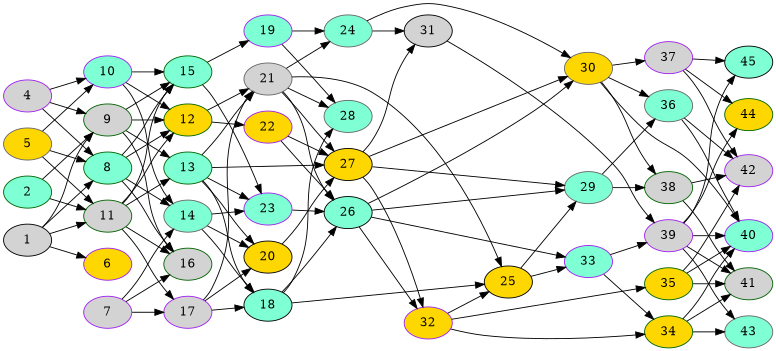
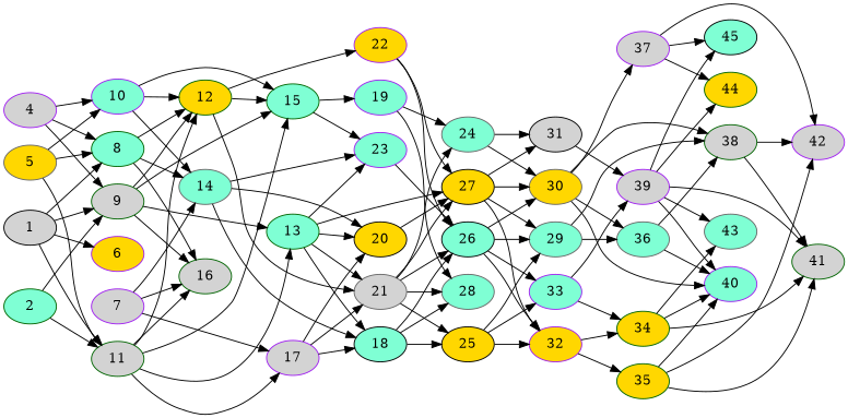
  digraph {
    rankdir=LR
    node [alpha=0.03 color=purple fillcolor=aquamarine style=filled]
    1 [color=black expect_size=15890432 fillcolor=lightgrey]
    6 [alpha=0.13 expect_size=10035200 fillcolor=gold]
    8 [alpha=0.05 color=darkgreen expect_size=46471168]
    9 [alpha=0.02 color=darkgreen expect_size=38884352 fillcolor=lightgrey]
    11 [alpha=0.18 color=darkgreen expect_size=31880192 fillcolor=lightgrey]
    14 [alpha=0.11 color=gray40 expect_size=5483520]
    16 [alpha=0.16 color=darkgreen expect_size=30298112 fillcolor=lightgrey]
    12 [color=darkgreen expect_size=39072768 fillcolor=gold]
    15 [alpha=0.13 color=darkgreen expect_size=33360896]
    13 [alpha=0.13 color=darkgreen expect_size=25725952]
    17 [alpha=0.20 expect_size=12937216 fillcolor=lightgrey]
    18 [alpha=0.15 color=black expect_size=50048000]
    20 [color=black expect_size=19633152 fillcolor=gold]
    23 [alpha=0.14 expect_size=51827712]
    21 [alpha=0.02 color=gray40 expect_size=50949120 fillcolor=lightgrey]
    22 [alpha=0.14 expect_size=45468672 fillcolor=gold]
    19 [alpha=0.09 expect_size=14855168]
    27 [alpha=0.05 color=black expect_size=33532928 fillcolor=gold]
    2 [alpha=0.14 color=darkgreen expect_size=34441216]
    7 [alpha=0.16 expect_size=42345472 fillcolor=lightgrey]
    4 [alpha=0.12 expect_size=27027456 fillcolor=lightgrey]
    10 [alpha=0.13 expect_size=47077376]
    5 [alpha=0.19 color=gray40 expect_size=32442368 fillcolor=gold]
    25 [alpha=0.04 color=black expect_size=14240768 fillcolor=gold]
    26 [alpha=0.06 color=black expect_size=43751424]
    28 [alpha=0.01 color=gray40 expect_size=33321984]
    24 [color=gray40 expect_size=35690496]
    29 [alpha=0.11 color=gray40 expect_size=21381120]
    32 [alpha=0.12 expect_size=7232512 fillcolor=gold]
    33 [alpha=0.14 expect_size=39924736]
    30 [alpha=0.19 color=gray40 expect_size=41476096 fillcolor=gold]
    31 [alpha=0.18 color=black expect_size=48939008 fillcolor=lightgrey]
    36 [alpha=0.15 color=gray40 expect_size=40839168]
    38 [alpha=0.11 color=darkgreen expect_size=20065280 fillcolor=lightgrey]
    34 [alpha=0.16 color=darkgreen expect_size=25269248 fillcolor=gold]
    35 [alpha=0.10 color=darkgreen expect_size=32236544 fillcolor=gold]
    39 [alpha=0.02 expect_size=21834752 fillcolor=lightgrey]
    37 [expect_size=8686592 fillcolor=lightgrey]
    40 [alpha=0.19 expect_size=47635456]
    42 [alpha=0.09 expect_size=40363008 fillcolor=lightgrey]
    41 [alpha=0.16 color=darkgreen expect_size=44932096 fillcolor=lightgrey]
    43 [color=gray40 expect_size=20572160]
    44 [alpha=0.09 color=darkgreen expect_size=6043648 fillcolor=gold]
    45 [alpha=0.19 color=black expect_size=44204032]
    1 -> 6
    1 -> 8
    1 -> 9
    1 -> 11
    8 -> 14
    8 -> 16
    8 -> 12
-   8 -> 15
+   12 -> 15
    9 -> 16
    9 -> 12
    9 -> 15
    9 -> 13
    11 -> 16
    11 -> 12
    11 -> 15
    11 -> 13
    11 -> 17
    14 -> 18
    14 -> 20
    14 -> 23
    12 -> 21
    12 -> 22
    15 -> 23
    15 -> 19
    13 -> 18
    13 -> 20
    13 -> 23
    13 -> 21
    13 -> 27
    17 -> 18
    17 -> 20
    17 -> 21
    18 -> 25
    18 -> 26
    18 -> 28
    20 -> 27
    23 -> 26
    21 -> 27
    21 -> 25
    21 -> 26
    21 -> 28
    21 -> 24
    22 -> 27
    22 -> 26
    19 -> 28
    19 -> 24
    27 -> 29
    27 -> 32
    27 -> 30
    27 -> 31
    2 -> 9
    2 -> 11
    7 -> 14
    7 -> 16
    7 -> 17
    4 -> 8
    4 -> 9
    4 -> 10
    10 -> 14
    10 -> 12
    10 -> 15
    5 -> 8
    5 -> 11
    5 -> 10
    25 -> 29
-   32 -> 25
+   25 -> 32
    25 -> 33
    26 -> 29
    26 -> 32
    26 -> 33
    26 -> 30
    24 -> 30
    24 -> 31
    29 -> 36
    29 -> 38
    32 -> 34
    32 -> 35
    33 -> 34
    33 -> 39
    30 -> 36
    30 -> 38
    30 -> 37
    30 -> 40
    31 -> 39
    36 -> 40
-   36 -> 42
+   36 -> 38
    38 -> 42
    38 -> 41
    34 -> 40
    34 -> 41
    34 -> 43
    35 -> 40
    35 -> 42
    35 -> 41
    39 -> 40
    39 -> 41
    39 -> 43
    39 -> 44
    39 -> 45
    37 -> 42
    37 -> 44
    37 -> 45
  }
